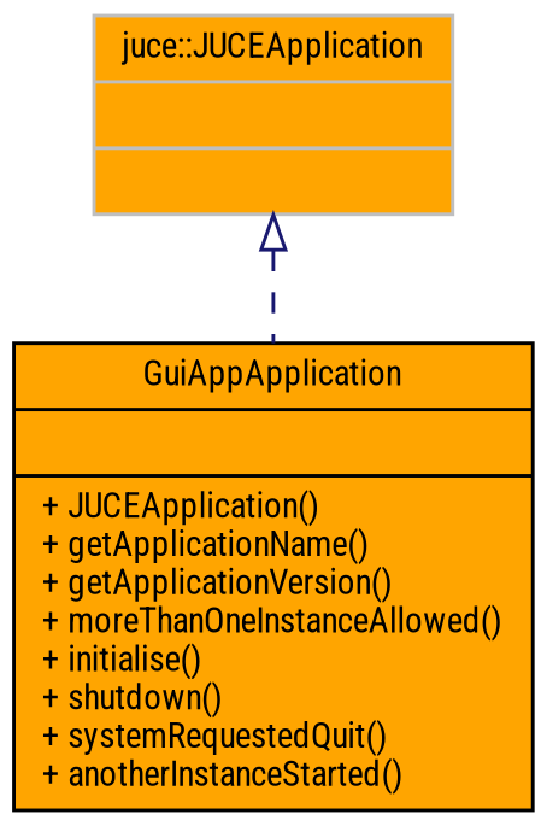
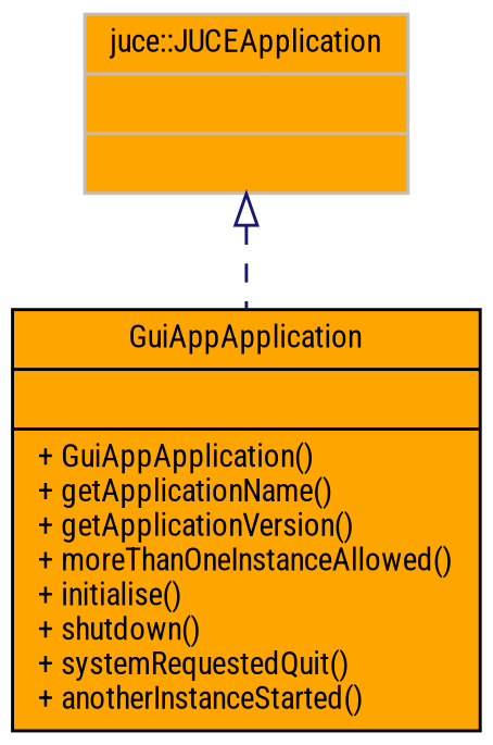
  digraph {
    fontname="Roboto Condensed"
    node [fillcolor=orange fontname="Roboto Condensed" fontsize=10 shape=record style=filled]
-   n1 [color=black fontcolor=black height=0.2 label="{GuiAppApplication\n||+ JUCEApplication()\l+ getApplicationName()\l+ getApplicationVersion()\l+ moreThanOneInstanceAllowed()\l+ initialise()\l+ shutdown()\l+ systemRequestedQuit()\l+ anotherInstanceStarted()\l}" width=0.4]
+   n1 [color=black fontcolor=black height=0.2 label="{GuiAppApplication\n||+ GuiAppApplication()\l+ getApplicationName()\l+ getApplicationVersion()\l+ moreThanOneInstanceAllowed()\l+ initialise()\l+ shutdown()\l+ systemRequestedQuit()\l+ anotherInstanceStarted()\l}" width=0.4]
    n2 [color=grey75 height=0.2 label="{juce::JUCEApplication\n||}" width=0.4]
    n2 -> n1 [arrowtail=onormal color=midnightblue dir=back fontname="Roboto Condensed" fontsize=10 labelfontname=Helvetica labelfontsize=10 style=dashed]
  }
